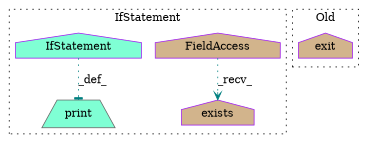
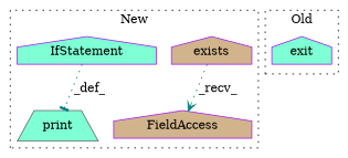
  digraph {
    node [a=32 color=purple fillcolor=aquamarine shape=house style=filled]
    edge [color=teal style=dotted]
    n1 [fillcolor=tan l="7,1" label=exists s="2317,2341"]
    n2 [color=gray40 l="6,1" label=print s="2352,2387" shape=trapezium]
    n3 [a=22 fillcolor=tan l=7 label=FieldAccess s=2309]
    n4 [a=25 l="4,2" label=IfStatement s="2304,2342"]
-   n5 [fillcolor=tan l=6 label=exit s=2314]
+   n5 [l=6 label=exit s=2314]
    subgraph cluster_1 {
-     label=IfStatement
+     label=New
      style=dotted
      n1
      n2
      n3
      n4
    }
    subgraph cluster_2 {
      label=Old
      style=dotted
      n5
    }
-   n3 -> n1 [arrowhead=vee label=_recv_]
+   n1 -> n3 [arrowhead=vee label=_recv_]
    n4 -> n2 [arrowhead=tee label=_def_]
  }
